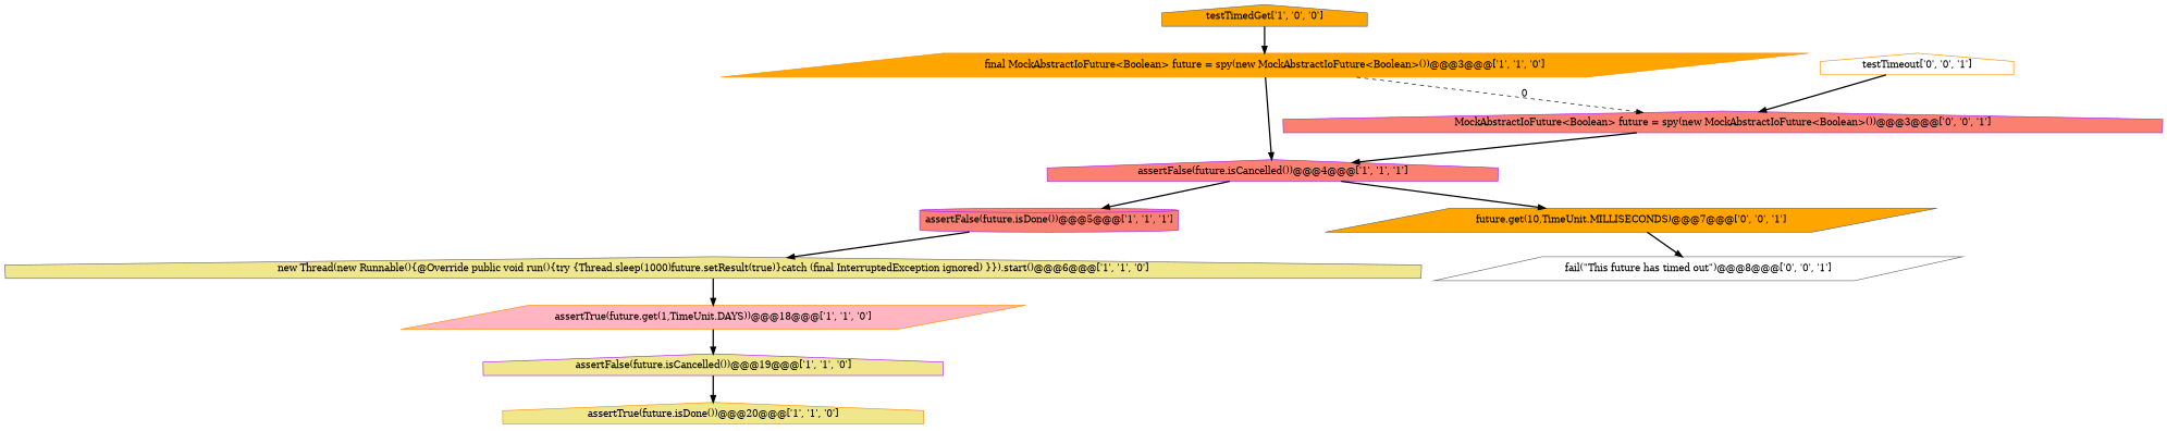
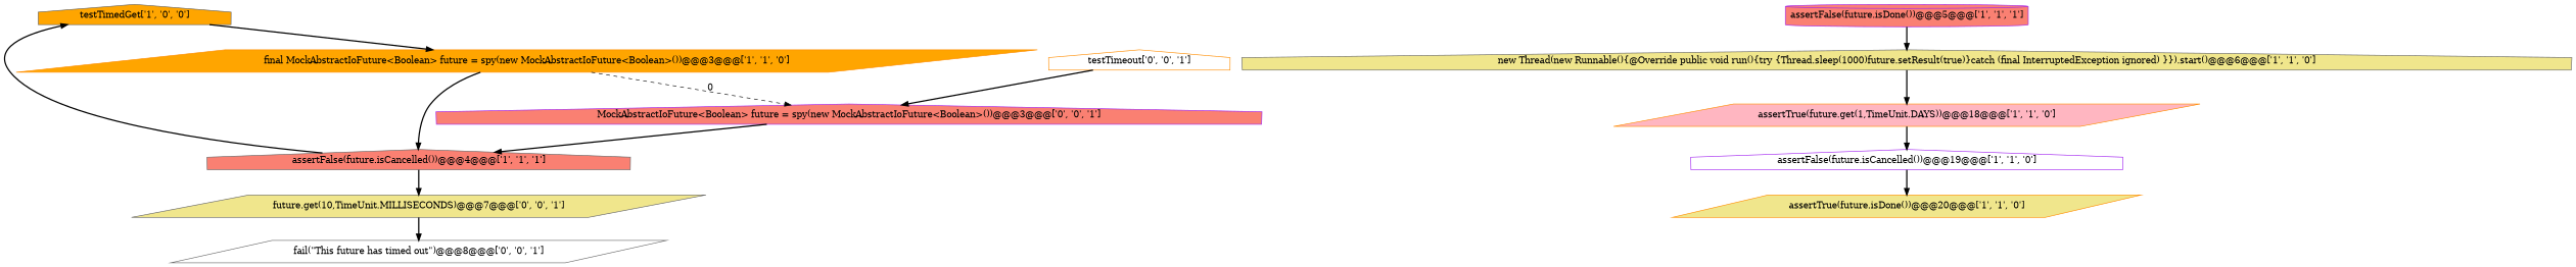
  digraph {
    node [color=gray40 fillcolor=khaki shape=house style=filled]
    edge [style=bold]
    n1 [fillcolor=orange label="testTimedGet['1', '0', '0']"]
    n2 [color=darkorange fillcolor=orange label="final MockAbstractIoFuture<Boolean> future = spy(new MockAbstractIoFuture<Boolean>())@@@3@@@['1', '1', '0']" shape=parallelogram]
-   n3 [color=purple fillcolor=salmon label="assertFalse(future.isCancelled())@@@4@@@['1', '1', '1']"]
+   n3 [fillcolor=salmon label="assertFalse(future.isCancelled())@@@4@@@['1', '1', '1']"]
    n4 [color=purple fillcolor=salmon label="MockAbstractIoFuture<Boolean> future = spy(new MockAbstractIoFuture<Boolean>())@@@3@@@['0', '0', '1']"]
    n5 [color=purple fillcolor=salmon label="assertFalse(future.isDone())@@@5@@@['1', '1', '1']" shape=cylinder]
    n6 [label="new Thread(new Runnable(){@Override public void run(){try {Thread.sleep(1000)future.setResult(true)}catch (final InterruptedException ignored) }}).start()@@@6@@@['1', '1', '0']"]
-   n7 [fillcolor=orange label="future.get(10,TimeUnit.MILLISECONDS)@@@7@@@['0', '0', '1']" shape=parallelogram]
+   n7 [label="future.get(10,TimeUnit.MILLISECONDS)@@@7@@@['0', '0', '1']" shape=parallelogram]
    n8 [fillcolor=white label="fail(\"This future has timed out\")@@@8@@@['0', '0', '1']" shape=parallelogram]
    n9 [color=darkorange fillcolor=lightpink label="assertTrue(future.get(1,TimeUnit.DAYS))@@@18@@@['1', '1', '0']" shape=parallelogram]
-   n10 [color=darkorange label="assertTrue(future.isDone())@@@20@@@['1', '1', '0']"]
-   n11 [color=purple label="assertFalse(future.isCancelled())@@@19@@@['1', '1', '0']"]
+   n10 [color=darkorange label="assertTrue(future.isDone())@@@20@@@['1', '1', '0']" shape=parallelogram]
+   n11 [color=purple fillcolor=white label="assertFalse(future.isCancelled())@@@19@@@['1', '1', '0']"]
    n12 [color=darkorange fillcolor=white label="testTimeout['0', '0', '1']"]
    n1 -> n2
    n2 -> n3
    n2 -> n4 [label=0 style=dashed]
-   n3 -> n5
+   n3 -> n1
    n3 -> n7
    n4 -> n3
    n5 -> n6
    n6 -> n9
    n7 -> n8
    n9 -> n11
    n11 -> n10
    n12 -> n4
  }
